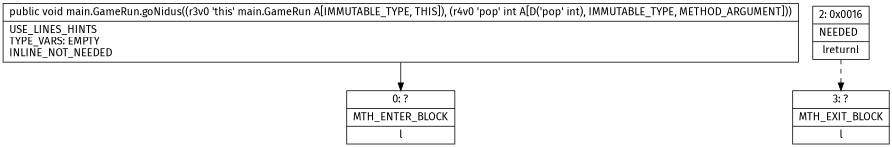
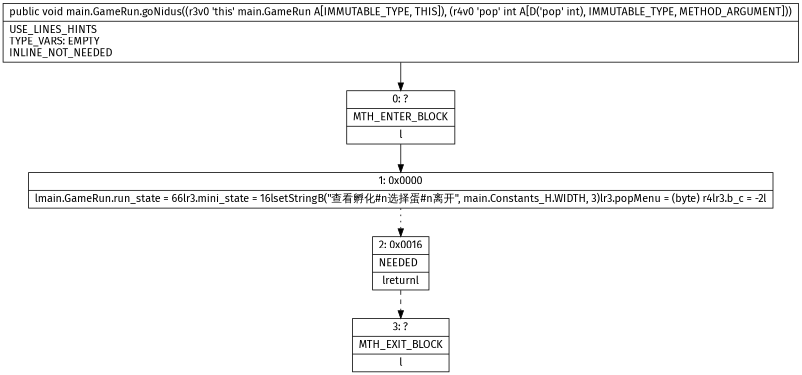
  digraph {
    fontname="Fira Sans"
    node [fontname="Fira Sans" shape=record]
    edge [fontname="Fira Sans" style=solid]
    n1 [label="{0\:\ ?|MTH_ENTER_BLOCK\l|l}"]
+   n2 [label="{1\:\ 0x0000|lmain.GameRun.run_state = 66lr3.mini_state = 16lsetStringB(\"查看孵化#n选择蛋#n离开\", main.Constants_H.WIDTH, 3)lr3.popMenu = (byte) r4lr3.b_c = \-2l}"]
    n3 [label="{2\:\ 0x0016|NEEDED\l|lreturnl}"]
    n4 [label="{3\:\ ?|MTH_EXIT_BLOCK\l|l}"]
    n5 [label="{public void main.GameRun.goNidus((r3v0 'this' main.GameRun A[IMMUTABLE_TYPE, THIS]), (r4v0 'pop' int A[D('pop' int), IMMUTABLE_TYPE, METHOD_ARGUMENT]))  | USE_LINES_HINTS\lTYPE_VARS: EMPTY\lINLINE_NOT_NEEDED\l}"]
+   n1 -> n2
+   n2 -> n3 [style=dotted]
    n3 -> n4 [style=dashed]
    n5 -> n1
  }
